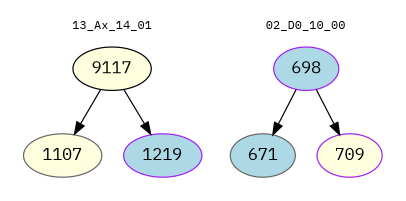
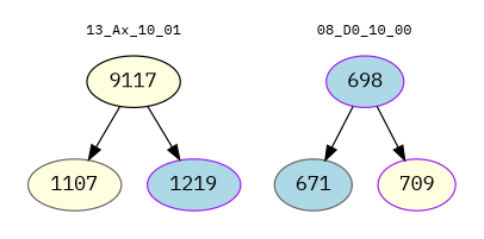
  digraph {
    fontname="IBM Plex Mono"
    node [color=purple fillcolor=lightyellow fontname="IBM Plex Mono" style=filled]
    edge [color=black fontname="IBM Plex Mono"]
    n1 [color=black label=9117]
    n2 [color=gray40 label=1107]
    n3 [fillcolor=lightblue label=1219]
    n4 [fillcolor=lightblue label=698]
    n5 [color=gray40 fillcolor=lightblue label=671]
    n6 [label=709]
    subgraph cluster_1 {
      color=white
      fontsize=10
-     label="13_Ax_14_01"
+     label="13_Ax_10_01"
      n1
      n2
      n3
    }
    subgraph cluster_2 {
      color=white
      fontsize=10
-     label="02_D0_10_00"
+     label="08_D0_10_00"
      n4
      n5
      n6
    }
    n1 -> n2
    n1 -> n3
    n4 -> n5
    n4 -> n6
  }
